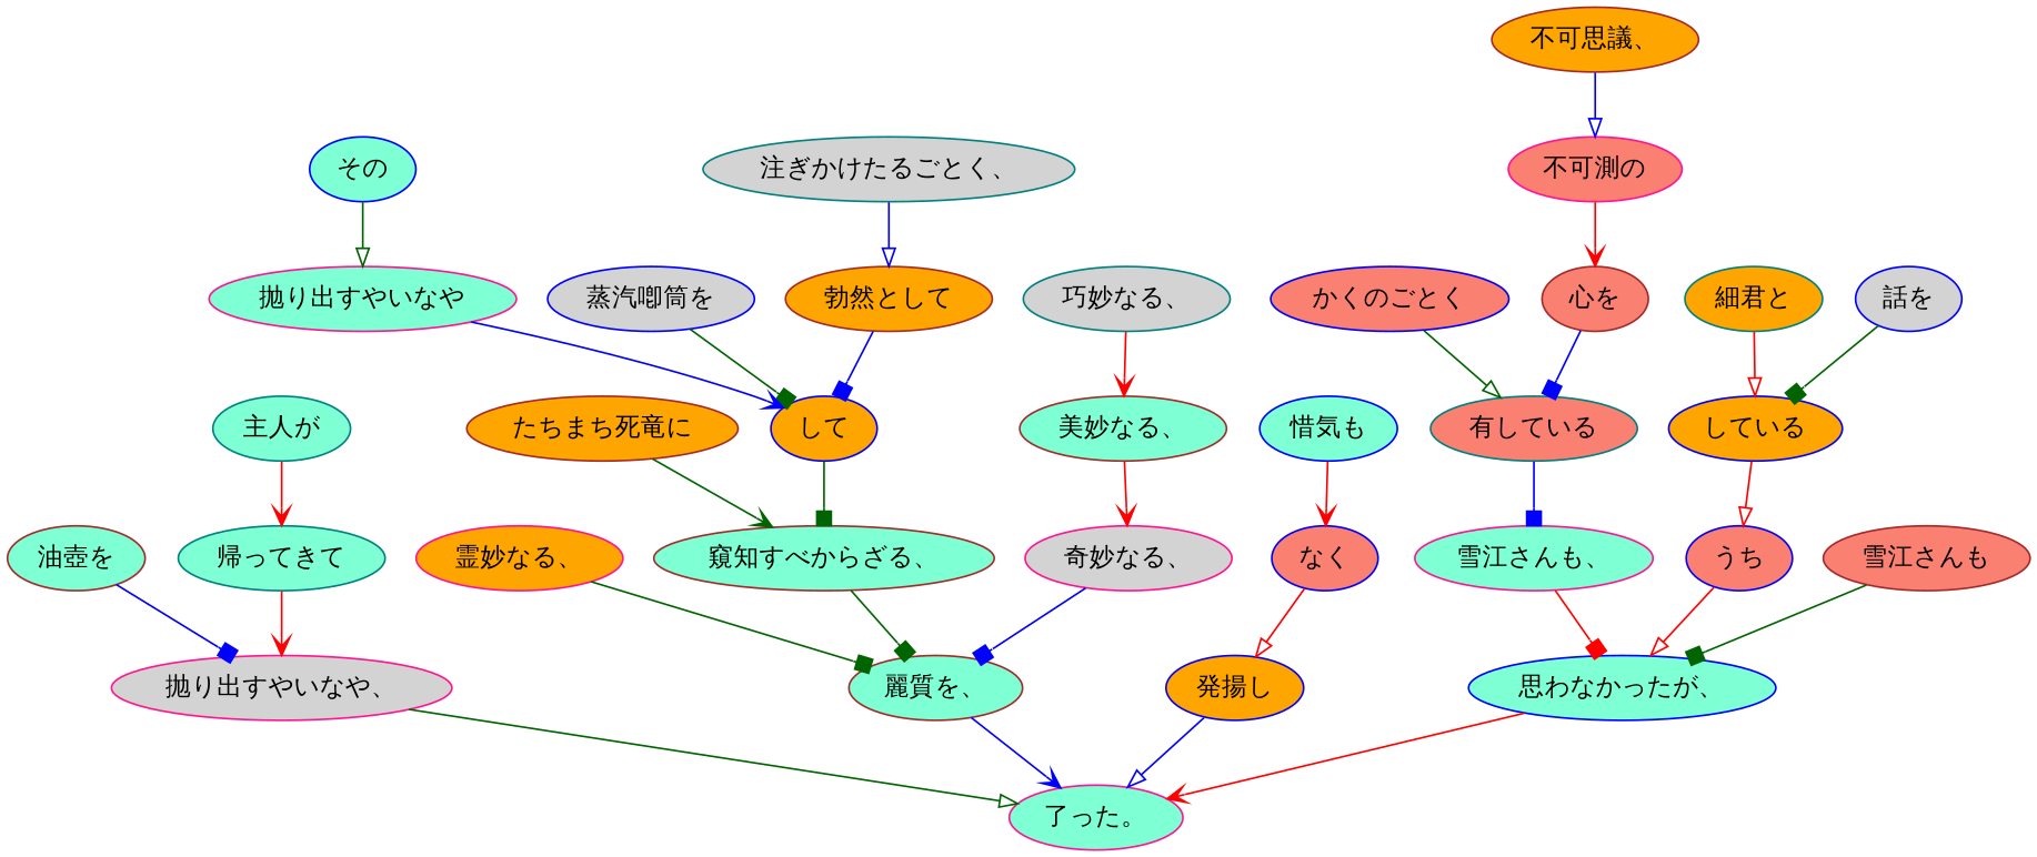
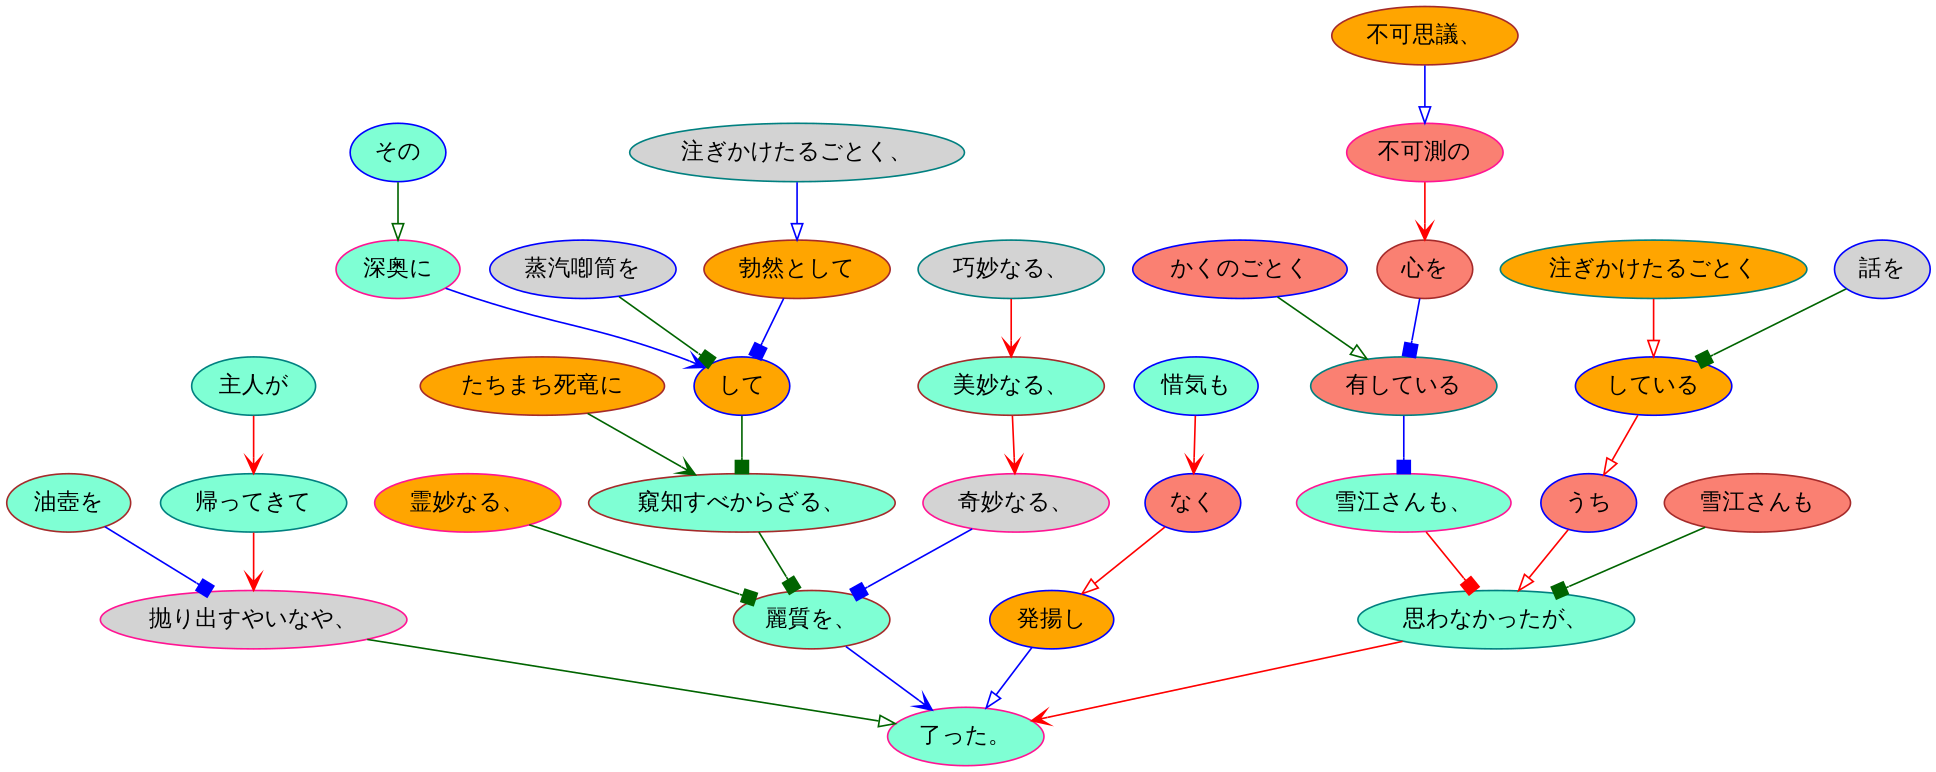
  digraph {
    fontname="EB Garamond"
    node [color=blue fillcolor=aquamarine fontname="EB Garamond" style=filled]
    edge [arrowhead=box color=red fontname="EB Garamond"]
    n1 [fillcolor=salmon label="かくのごとく"]
    n2 [color=teal fillcolor=salmon label="有している"]
    n3 [color=deeppink label="雪江さんも、"]
    n4 [color=brown fillcolor=orange label="不可思議、"]
    n5 [color=deeppink fillcolor=salmon label="不可測の"]
    n6 [color=brown fillcolor=salmon label="心を"]
-   n7 [label="思わなかったが、"]
+   n7 [color=teal label="思わなかったが、"]
    n8 [color=deeppink label="了った。"]
-   n9 [color=teal fillcolor=orange label="細君と"]
+   n9 [color=teal fillcolor=orange label="注ぎかけたるごとく"]
    n10 [fillcolor=orange label="している"]
    n11 [fillcolor=salmon label="うち"]
    n12 [fillcolor=lightgrey label="話を"]
    n13 [color=brown fillcolor=salmon label="雪江さんも"]
    n14 [color=teal label="主人が"]
    n15 [color=teal label="帰ってきて"]
    n16 [color=deeppink fillcolor=lightgrey label="抛り出すやいなや、"]
    n17 [color=brown label="油壺を"]
    n18 [color=brown fillcolor=orange label="たちまち死竜に"]
    n19 [color=brown label="窺知すべからざる、"]
    n20 [fillcolor=orange label="して"]
    n21 [fillcolor=lightgrey label="蒸汽喞筒を"]
    n22 [color=teal fillcolor=lightgrey label="注ぎかけたるごとく、"]
    n23 [color=brown fillcolor=orange label="勃然として"]
    n24 [label="その"]
-   n25 [color=deeppink label="抛り出すやいなや"]
+   n25 [color=deeppink label="深奥に"]
    n26 [color=brown label="麗質を、"]
    n27 [color=teal fillcolor=lightgrey label="巧妙なる、"]
    n28 [color=brown label="美妙なる、"]
    n29 [color=deeppink fillcolor=lightgrey label="奇妙なる、"]
    n30 [color=deeppink fillcolor=orange label="霊妙なる、"]
    n31 [label="惜気も"]
    n32 [fillcolor=salmon label="なく"]
    n33 [fillcolor=orange label="発揚し"]
    n1 -> n2 [arrowhead=onormal color=darkgreen]
    n2 -> n3 [color=blue]
    n3 -> n7
    n4 -> n5 [arrowhead=onormal color=blue]
    n5 -> n6 [arrowhead=vee]
    n6 -> n2 [color=blue]
    n7 -> n8 [arrowhead=vee]
    n9 -> n10 [arrowhead=onormal]
    n10 -> n11 [arrowhead=onormal]
    n11 -> n7 [arrowhead=onormal]
    n12 -> n10 [color=darkgreen]
    n13 -> n7 [color=darkgreen]
    n14 -> n15 [arrowhead=vee]
    n15 -> n16 [arrowhead=vee]
    n16 -> n8 [arrowhead=onormal color=darkgreen]
    n17 -> n16 [color=blue]
    n18 -> n19 [arrowhead=vee color=darkgreen]
    n19 -> n26 [color=darkgreen]
    n20 -> n19 [color=darkgreen]
    n21 -> n20 [color=darkgreen]
    n22 -> n23 [arrowhead=onormal color=blue]
    n23 -> n20 [color=blue]
    n24 -> n25 [arrowhead=onormal color=darkgreen]
    n25 -> n20 [arrowhead=vee color=blue]
    n26 -> n8 [arrowhead=vee color=blue]
    n27 -> n28 [arrowhead=vee]
    n28 -> n29 [arrowhead=vee]
    n29 -> n26 [color=blue]
    n30 -> n26 [color=darkgreen]
    n31 -> n32 [arrowhead=vee]
    n32 -> n33 [arrowhead=onormal]
    n33 -> n8 [arrowhead=onormal color=blue]
  }
